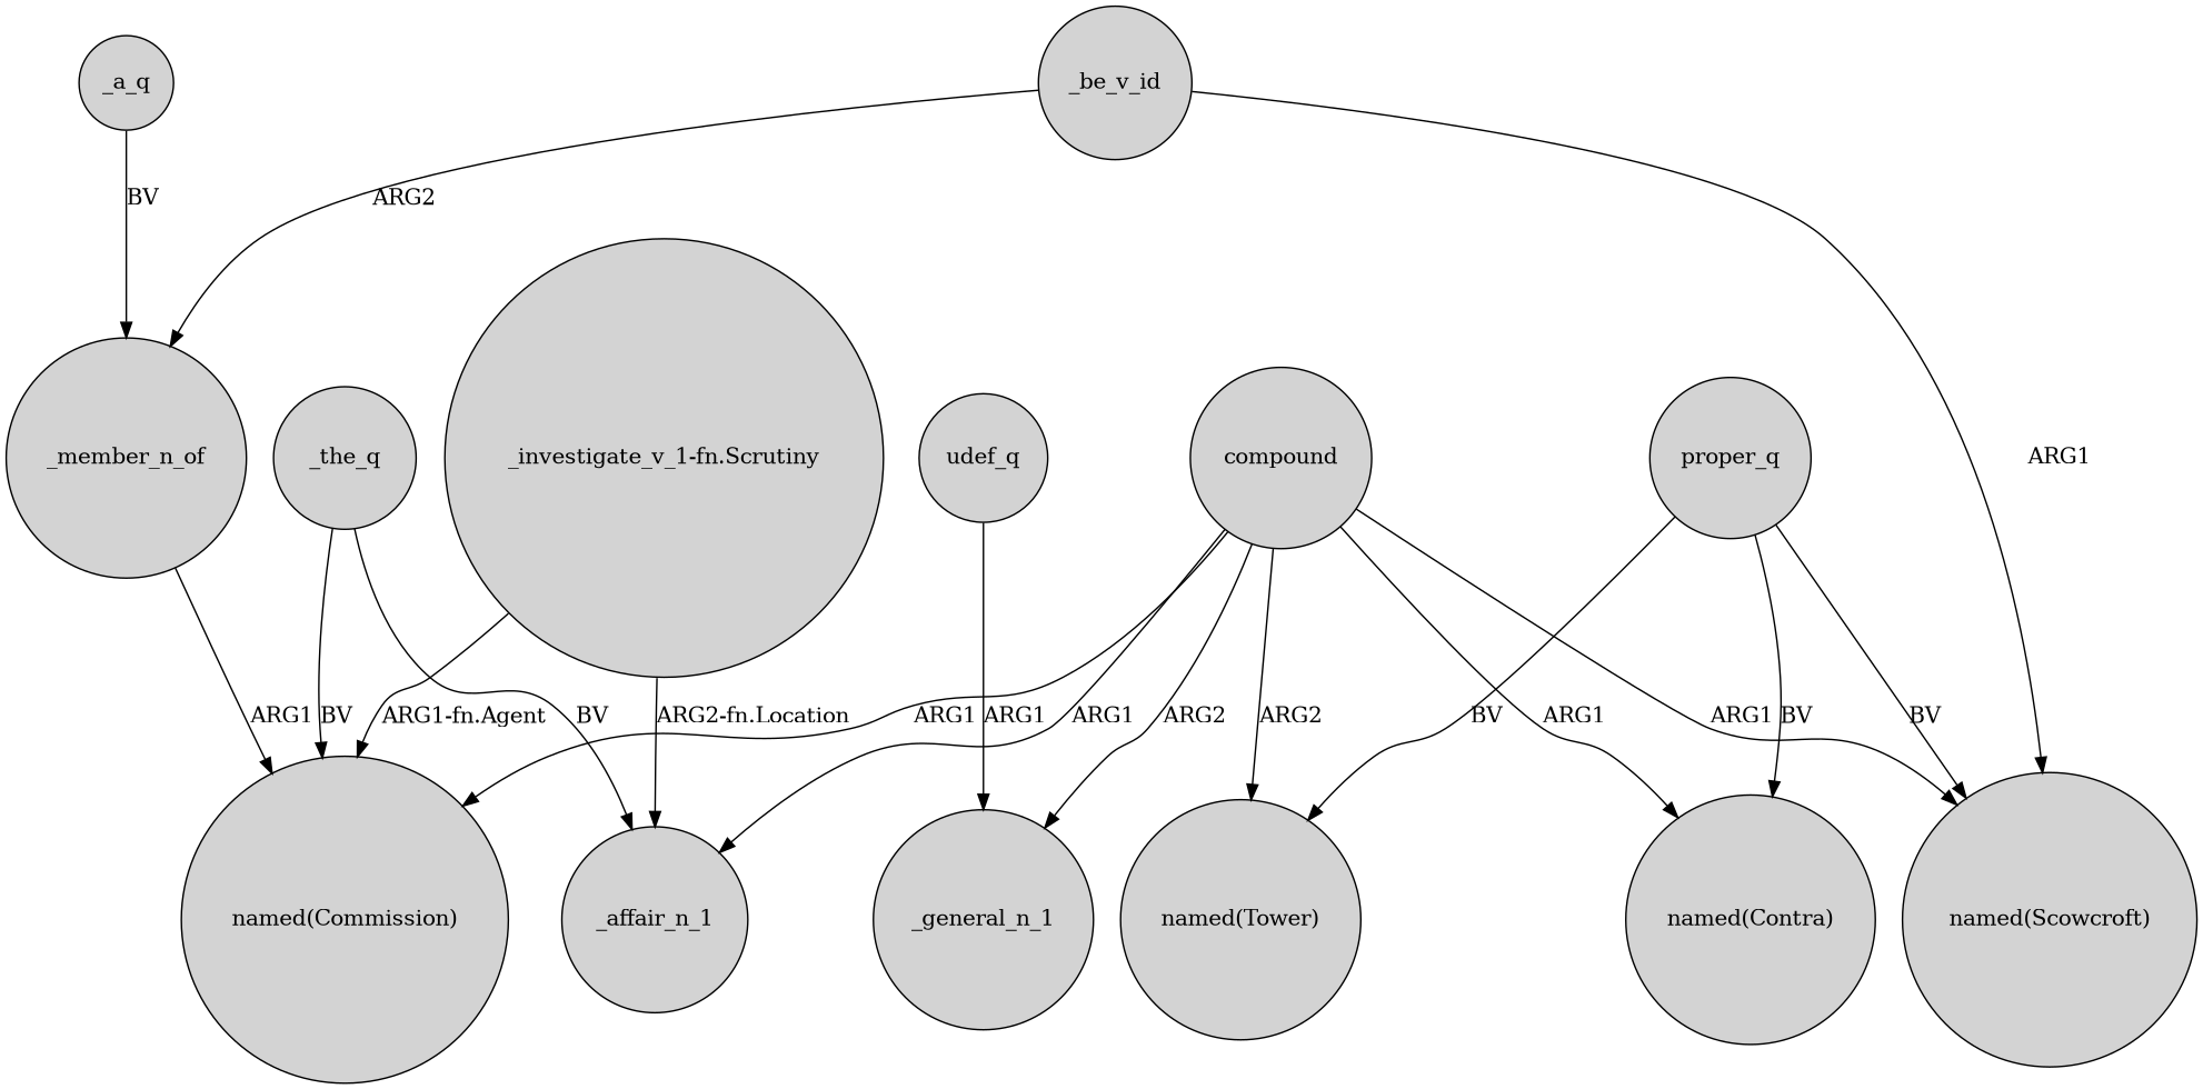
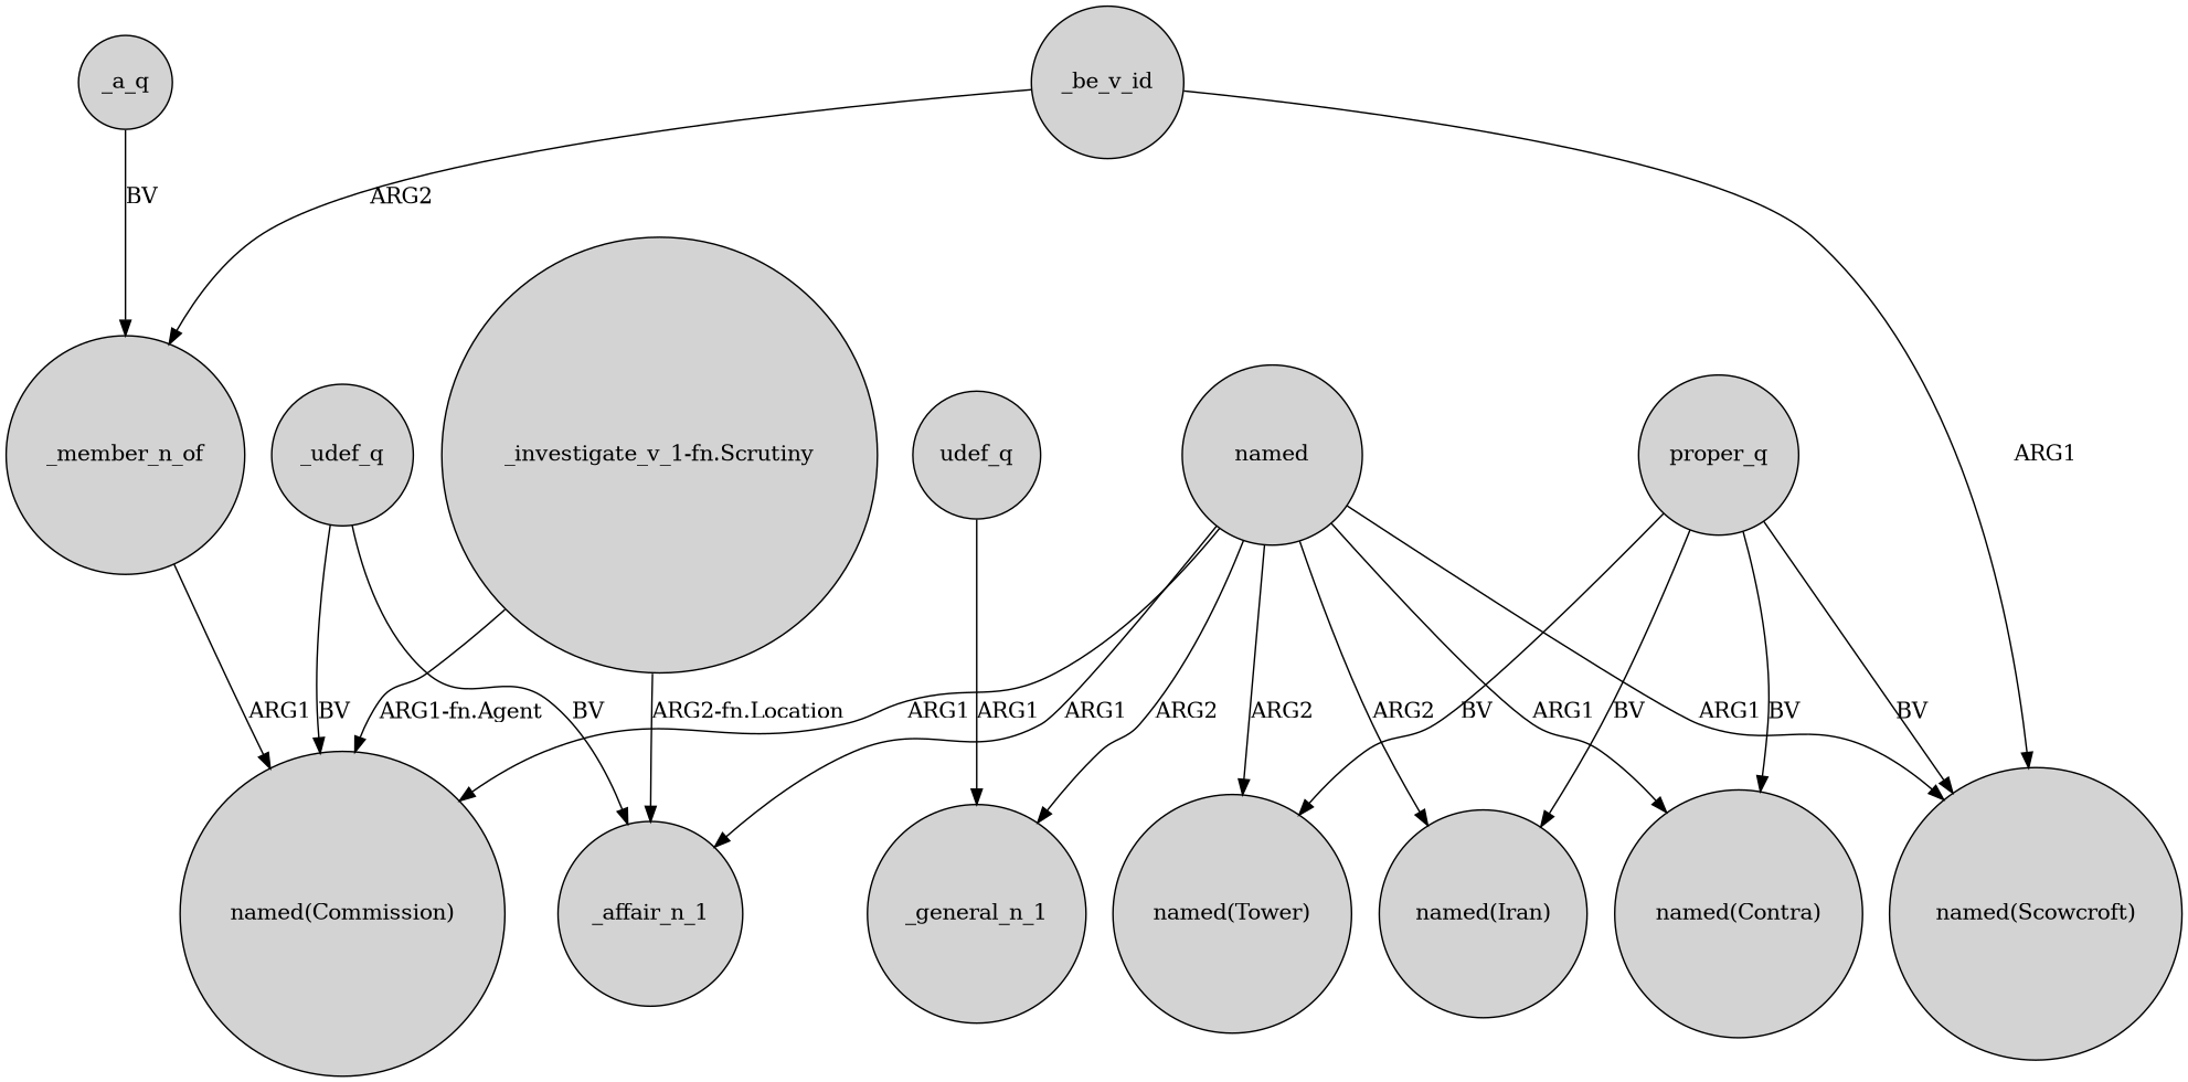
  digraph {
    node [shape=circle style=filled]
-   compound
+   compound [label=named]
    _general_n_1
    "named(Scowcroft)"
    "named(Contra)"
    "named(Commission)"
    "named(Tower)"
    _affair_n_1
+   "named(Iran)"
    _be_v_id
    _member_n_of
    proper_q
    udef_q
    "_investigate_v_1-fn.Scrutiny"
-   _the_q
+   _the_q [label=_udef_q]
    _a_q
    compound -> _general_n_1 [label=ARG2]
    compound -> "named(Scowcroft)" [label=ARG1]
    compound -> "named(Contra)" [label=ARG1]
    compound -> "named(Commission)" [label=ARG1]
    compound -> "named(Tower)" [label=ARG2]
    compound -> _affair_n_1 [label=ARG1]
+   compound -> "named(Iran)" [label=ARG2]
    _be_v_id -> "named(Scowcroft)" [label=ARG1]
    _be_v_id -> _member_n_of [label=ARG2]
    _member_n_of -> "named(Commission)" [label=ARG1]
    proper_q -> "named(Scowcroft)" [label=BV]
    proper_q -> "named(Contra)" [label=BV]
    proper_q -> "named(Tower)" [label=BV]
+   proper_q -> "named(Iran)" [label=BV]
    udef_q -> _general_n_1 [label=ARG1]
    "_investigate_v_1-fn.Scrutiny" -> "named(Commission)" [label="ARG1-fn.Agent"]
    "_investigate_v_1-fn.Scrutiny" -> _affair_n_1 [label="ARG2-fn.Location"]
    _the_q -> "named(Commission)" [label=BV]
    _the_q -> _affair_n_1 [label=BV]
    _a_q -> _member_n_of [label=BV]
  }
